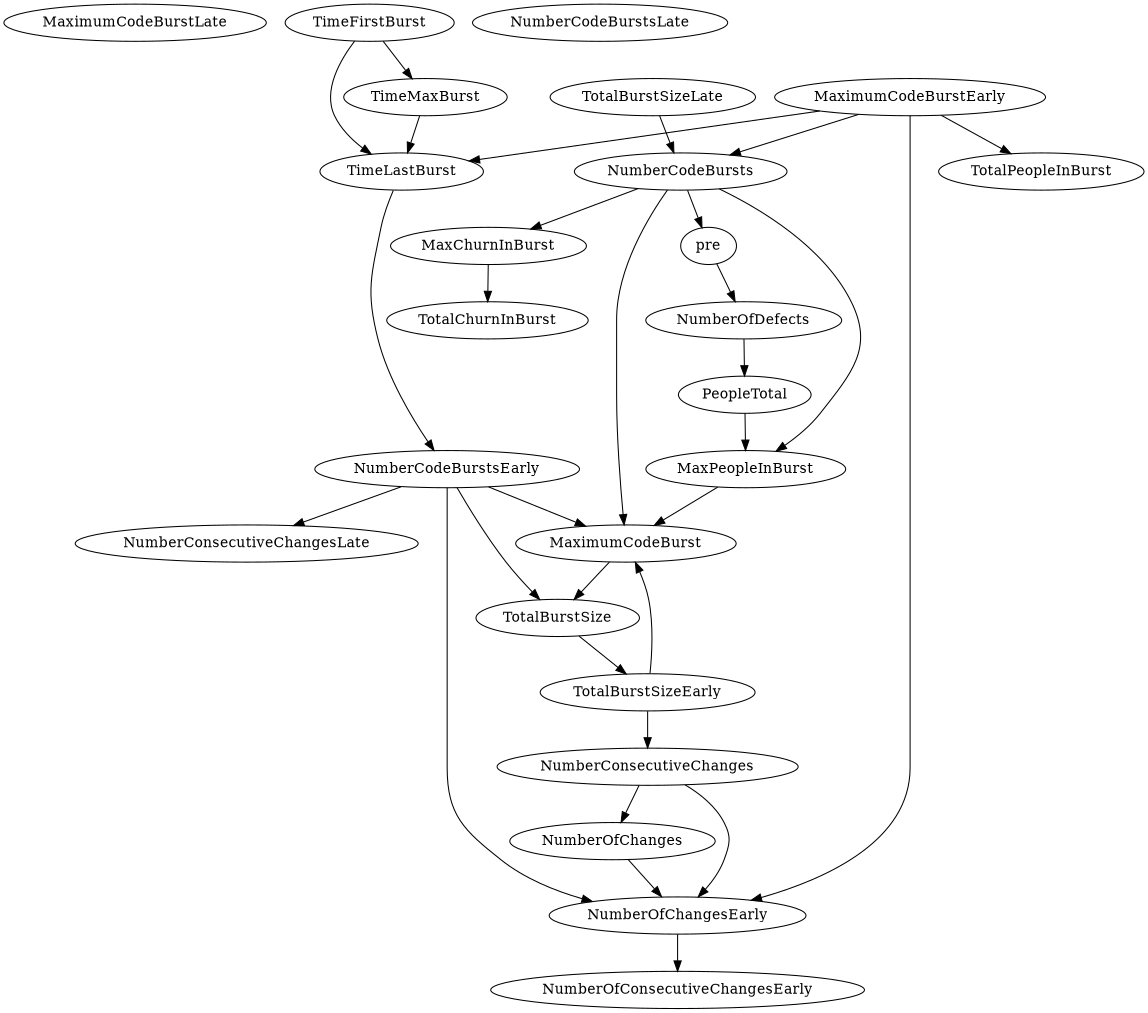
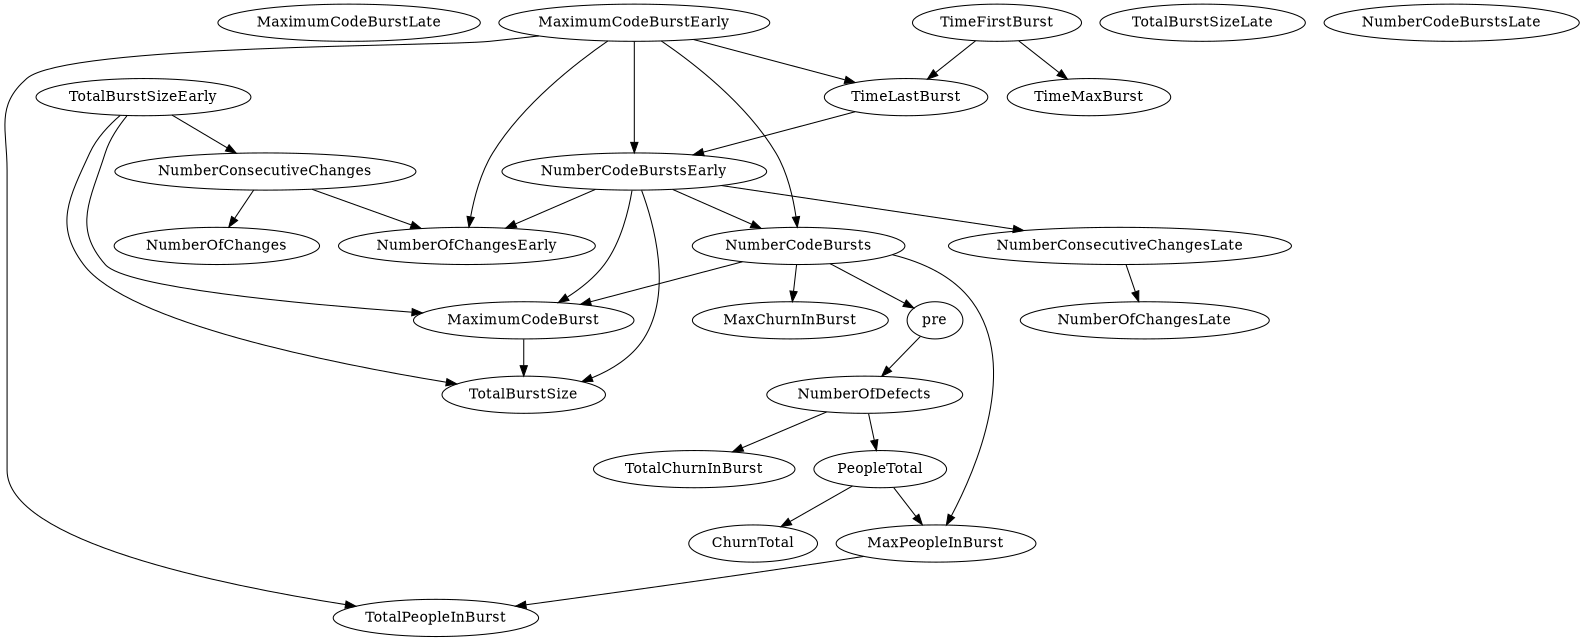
  digraph {
    MaximumCodeBurstLate
    NumberOfChanges
    NumberOfChangesEarly
-   NumberOfConsecutiveChangesEarly
    MaxPeopleInBurst
    TotalPeopleInBurst
    TotalBurstSizeLate
    NumberCodeBurstsLate
    MaxChurnInBurst
    TotalChurnInBurst
    MaximumCodeBurstEarly
    NumberCodeBurstsEarly
    TimeLastBurst
    NumberCodeBursts
    MaximumCodeBurst
    NumberConsecutiveChangesLate
    TotalBurstSize
    pre
+   NumberOfChangesLate
    TotalBurstSizeEarly
    NumberConsecutiveChanges
    TimeFirstBurst
    TimeMaxBurst
    NumberOfDefects
    PeopleTotal
-   NumberOfChanges -> NumberOfChangesEarly
-   NumberOfChangesEarly -> NumberOfConsecutiveChangesEarly
-   MaxPeopleInBurst -> MaximumCodeBurst
-   MaxChurnInBurst -> TotalChurnInBurst
+   ChurnTotal
+   MaxPeopleInBurst -> TotalPeopleInBurst
+   NumberOfDefects -> TotalChurnInBurst
    MaximumCodeBurstEarly -> NumberOfChangesEarly
    MaximumCodeBurstEarly -> TotalPeopleInBurst
+   MaximumCodeBurstEarly -> NumberCodeBurstsEarly
    MaximumCodeBurstEarly -> TimeLastBurst
    MaximumCodeBurstEarly -> NumberCodeBursts
    NumberCodeBurstsEarly -> NumberOfChangesEarly
-   TotalBurstSizeLate -> NumberCodeBursts
+   NumberCodeBurstsEarly -> NumberCodeBursts
    NumberCodeBurstsEarly -> MaximumCodeBurst
    NumberCodeBurstsEarly -> NumberConsecutiveChangesLate
    NumberCodeBurstsEarly -> TotalBurstSize
    TimeLastBurst -> NumberCodeBurstsEarly
    NumberCodeBursts -> MaxPeopleInBurst
    NumberCodeBursts -> MaxChurnInBurst
    NumberCodeBursts -> MaximumCodeBurst
    NumberCodeBursts -> pre
    MaximumCodeBurst -> TotalBurstSize
+   NumberConsecutiveChangesLate -> NumberOfChangesLate
    pre -> NumberOfDefects
    TotalBurstSizeEarly -> MaximumCodeBurst
-   TotalBurstSize -> TotalBurstSizeEarly
+   TotalBurstSizeEarly -> TotalBurstSize
    TotalBurstSizeEarly -> NumberConsecutiveChanges
    NumberConsecutiveChanges -> NumberOfChanges
    NumberConsecutiveChanges -> NumberOfChangesEarly
    TimeFirstBurst -> TimeLastBurst
    TimeFirstBurst -> TimeMaxBurst
-   TimeMaxBurst -> TimeLastBurst
    NumberOfDefects -> PeopleTotal
    PeopleTotal -> MaxPeopleInBurst
+   PeopleTotal -> ChurnTotal
  }
